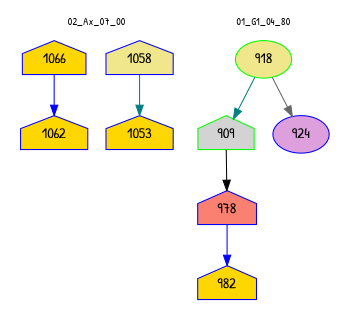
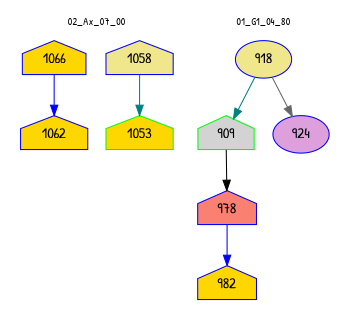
  digraph {
    fontname="Patrick Hand"
    node [color=blue fillcolor=gold fontname="Patrick Hand" shape=house style=filled]
    edge [color=teal fontname="Patrick Hand"]
    n1 [fillcolor=khaki label=1058]
-   n2 [label=1053]
+   n2 [color=green label=1053]
    n3 [label=1066]
    n4 [label=1062]
-   n5 [color=green fillcolor=khaki label=918 shape=ellipse]
+   n5 [fillcolor=khaki label=918 shape=ellipse]
    n6 [color=green fillcolor=lightgrey label=909]
    n7 [fillcolor=plum label=924 shape=ellipse]
    n8 [fillcolor=salmon label=978]
    n9 [label=982]
    subgraph cluster_1 {
      color=white
      fontsize=10
      label="02_Ax_07_00"
      n1
      n2
      n3
      n4
    }
    subgraph cluster_2 {
      color=white
      fontsize=10
      label="01_G1_04_80"
      n5
      n6
      n7
      n8
      n9
    }
    n1 -> n2
    n3 -> n4 [color=blue]
    n5 -> n6
    n5 -> n7 [color=gray40]
    n6 -> n8 [color=black]
    n8 -> n9 [color=blue]
  }
